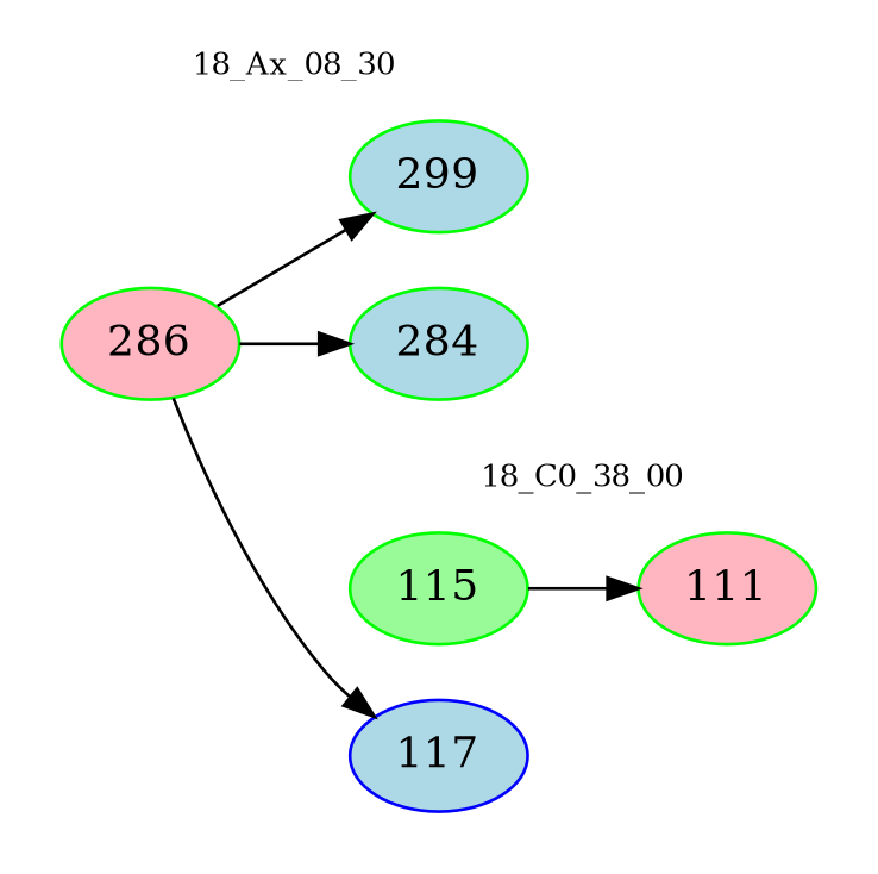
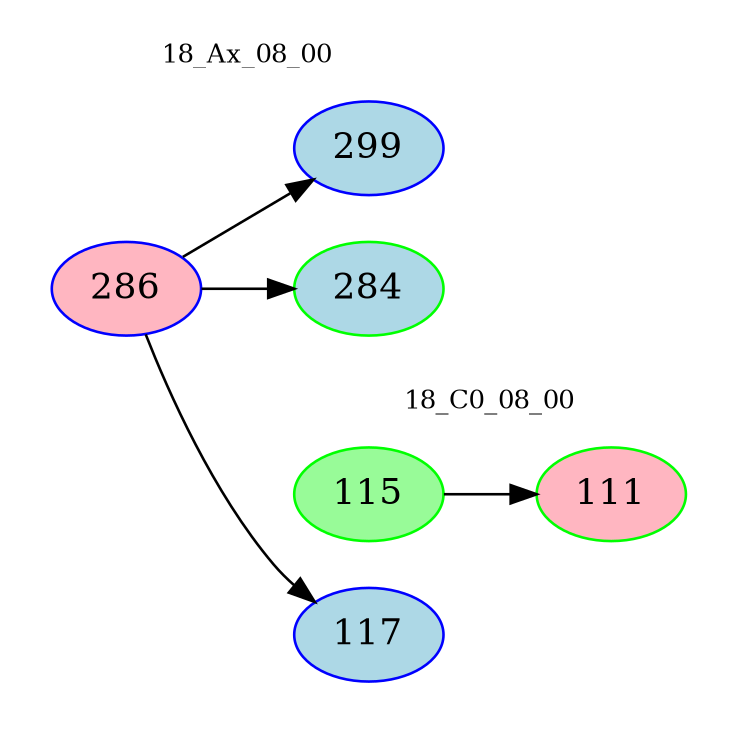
  digraph {
    rankdir=LR
    node [color=blue fillcolor=lightblue style=filled]
    edge [color=black]
-   n1 [color=green fillcolor=lightpink label=286]
+   n1 [fillcolor=lightpink label=286]
    n2 [color=green label=284]
-   n3 [color=green label=299]
+   n3 [label=299]
    n4 [color=green fillcolor=palegreen label=115]
    n5 [color=green fillcolor=lightpink label=111]
    n6 [label=117]
    subgraph cluster_1 {
      color=white
      fontsize=10
-     label="18_Ax_08_30"
+     label="18_Ax_08_00"
      n1
      n2
      n3
    }
    subgraph cluster_2 {
      color=white
      fontsize=10
-     label="18_C0_38_00"
+     label="18_C0_08_00"
      n4
      n5
      n6
    }
    n1 -> n2
    n1 -> n3
    n1 -> n6
    n4 -> n5
  }
